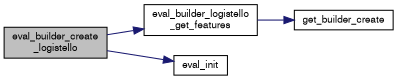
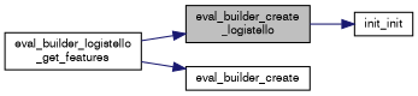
  digraph {
    rankdir=LR
    node [color=black fontname=FreeSans fontsize=10 shape=record]
    edge [color=midnightblue fontname=FreeSans fontsize=10 labelfontname=FreeSans labelfontsize=10 style=solid]
    n1 [fillcolor=grey75 fontcolor=black height=0.2 label="eval_builder_create\l_logistello" style=filled width=0.4]
    n2 [height=0.2 label="eval_builder_logistello\l_get_features" width=0.4]
-   n3 [height=0.2 label=eval_init width=0.4]
-   n4 [height=0.2 label=get_builder_create width=0.4]
-   n1 -> n2
+   n3 [height=0.2 label=init_init width=0.4]
+   n4 [height=0.2 label=eval_builder_create width=0.4]
+   n2 -> n1
    n1 -> n3
    n2 -> n4
  }
